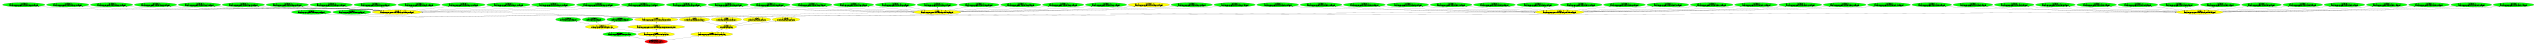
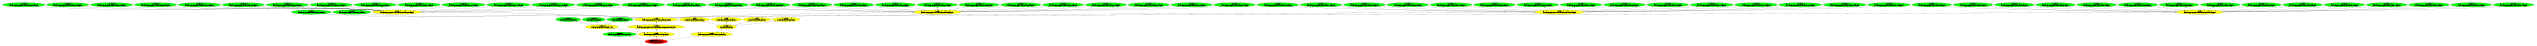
  digraph {
    rankdir=BT
    node [fillcolor=green style=filled]
    n1 [label="<spriteset>\nss_tail_light_16px_unflipped"]
    n2 [label="<spriteset>\nss_tail_light_16px_flipped"]
    n3 [label="<spriteset>\nss_tail_light_empty_unflipped"]
    n4 [fillcolor=yellow label="<switch>\nswitch_graphics_layer_tail_light_14px"]
    n5 [fillcolor=yellow label="<switch>\nswitch_cargo_capacity_by_cargo_0"]
    n6 [fillcolor=yellow label="<switch>\nswitch_cargo_capacity_by_cargo_1"]
    n7 [fillcolor=yellow label="<switch>\nswitch_cargo_layer_by_cargo_2"]
    n8 [fillcolor=yellow label="<switch>\nswitch_cargo_layer_by_cargo_3"]
    n9 [fillcolor=yellow label="<switch>\nswitch_cargo_capacity"]
    n10 [label="<spriteset>\nflat_car_ng_pony_gen_1U_ss_empty_unflipped"]
    n11 [label="<spriteset>\nflat_car_ng_pony_gen_1U_ss_loading_0_unflipped"]
    n12 [label="<spriteset>\nflat_car_ng_pony_gen_1U_ss_loaded_0_unflipped"]
    n13 [label="<spriteset>\nflat_car_ng_pony_gen_1U_ss_loading_1_unflipped"]
    n14 [label="<spriteset>\nflat_car_ng_pony_gen_1U_ss_loaded_1_unflipped"]
    n15 [label="<spriteset>\nflat_car_ng_pony_gen_1U_ss_loading_2_unflipped"]
    n16 [label="<spriteset>\nflat_car_ng_pony_gen_1U_ss_loaded_2_unflipped"]
    n17 [label="<spriteset>\nflat_car_ng_pony_gen_1U_ss_loading_3_unflipped"]
    n18 [label="<spriteset>\nflat_car_ng_pony_gen_1U_ss_loaded_3_unflipped"]
    n19 [label="<spriteset>\nflat_car_ng_pony_gen_1U_ss_loading_4_unflipped"]
    n20 [label="<spriteset>\nflat_car_ng_pony_gen_1U_ss_loaded_4_unflipped"]
    n21 [label="<spriteset>\nflat_car_ng_pony_gen_1U_ss_loading_5_unflipped"]
    n22 [label="<spriteset>\nflat_car_ng_pony_gen_1U_ss_loaded_5_unflipped"]
    n23 [label="<spriteset>\nflat_car_ng_pony_gen_1U_ss_loading_6_unflipped"]
    n24 [label="<spriteset>\nflat_car_ng_pony_gen_1U_ss_loaded_6_unflipped"]
    n25 [label="<spriteset>\nflat_car_ng_pony_gen_1U_ss_loading_7_unflipped"]
    n26 [label="<spriteset>\nflat_car_ng_pony_gen_1U_ss_loaded_7_unflipped"]
    n27 [label="<spriteset>\nflat_car_ng_pony_gen_1U_ss_loading_8_unflipped"]
    n28 [label="<spriteset>\nflat_car_ng_pony_gen_1U_ss_loaded_8_unflipped"]
    n29 [label="<spriteset>\nflat_car_ng_pony_gen_1U_ss_loading_9_unflipped"]
    n30 [label="<spriteset>\nflat_car_ng_pony_gen_1U_ss_loaded_9_unflipped"]
    n31 [label="<spriteset>\nflat_car_ng_pony_gen_1U_ss_loading_10_unflipped"]
    n32 [label="<spriteset>\nflat_car_ng_pony_gen_1U_ss_loaded_10_unflipped"]
    n33 [label="<spriteset>\nflat_car_ng_pony_gen_1U_ss_loading_11_unflipped"]
    n34 [label="<spriteset>\nflat_car_ng_pony_gen_1U_ss_loaded_11_unflipped"]
    n35 [label="<spriteset>\nflat_car_ng_pony_gen_1U_ss_loading_12_unflipped"]
    n36 [label="<spriteset>\nflat_car_ng_pony_gen_1U_ss_loaded_12_unflipped"]
    n37 [label="<spriteset>\nflat_car_ng_pony_gen_1U_ss_loading_13_unflipped"]
    n38 [label="<spriteset>\nflat_car_ng_pony_gen_1U_ss_loaded_13_unflipped"]
    n39 [label="<spriteset>\nflat_car_ng_pony_gen_1U_ss_loading_14_unflipped"]
    n40 [label="<spriteset>\nflat_car_ng_pony_gen_1U_ss_loaded_14_unflipped"]
-   n41 [label="<spriteset>\nflat_car_ng_pony_gen_1U_ss_empty_flipped"]
+   n41 [label="<spriteset>\nflat_car_ng_pony_gen_1U_ss_empty_loading"]
    n42 [label="<spriteset>\nflat_car_ng_pony_gen_1U_ss_loading_0_flipped"]
    n43 [label="<spriteset>\nflat_car_ng_pony_gen_1U_ss_loaded_0_flipped"]
    n44 [label="<spriteset>\nflat_car_ng_pony_gen_1U_ss_loaded_1_flipped"]
    n45 [label="<spriteset>\nflat_car_ng_pony_gen_1U_ss_loading_2_flipped"]
    n46 [label="<spriteset>\nflat_car_ng_pony_gen_1U_ss_loaded_2_flipped"]
    n47 [label="<spriteset>\nflat_car_ng_pony_gen_1U_ss_loading_3_flipped"]
    n48 [label="<spriteset>\nflat_car_ng_pony_gen_1U_ss_loaded_3_flipped"]
    n49 [label="<spriteset>\nflat_car_ng_pony_gen_1U_ss_loading_4_flipped"]
    n50 [label="<spriteset>\nflat_car_ng_pony_gen_1U_ss_loaded_4_flipped"]
    n51 [label="<spriteset>\nflat_car_ng_pony_gen_1U_ss_loading_5_flipped"]
    n52 [label="<spriteset>\nflat_car_ng_pony_gen_1U_ss_loaded_5_flipped"]
    n53 [label="<spriteset>\nflat_car_ng_pony_gen_1U_ss_loading_6_flipped"]
    n54 [label="<spriteset>\nflat_car_ng_pony_gen_1U_ss_loaded_6_flipped"]
    n55 [label="<spriteset>\nflat_car_ng_pony_gen_1U_ss_loading_7_flipped"]
    n56 [label="<spriteset>\nflat_car_ng_pony_gen_1U_ss_loaded_7_flipped"]
    n57 [label="<spriteset>\nflat_car_ng_pony_gen_1U_ss_loading_8_flipped"]
    n58 [label="<spriteset>\nflat_car_ng_pony_gen_1U_ss_loaded_8_flipped"]
    n59 [label="<spriteset>\nflat_car_ng_pony_gen_1U_ss_loading_9_flipped"]
    n60 [label="<spriteset>\nflat_car_ng_pony_gen_1U_ss_loaded_9_flipped"]
    n61 [label="<spriteset>\nflat_car_ng_pony_gen_1U_ss_loading_10_flipped"]
    n62 [label="<spriteset>\nflat_car_ng_pony_gen_1U_ss_loaded_10_flipped"]
    n63 [label="<spriteset>\nflat_car_ng_pony_gen_1U_ss_loading_11_flipped"]
    n64 [label="<spriteset>\nflat_car_ng_pony_gen_1U_ss_loaded_11_flipped"]
-   n65 [fillcolor=yellow label="<spriteset>\nflat_car_ng_pony_gen_1U_ss_loading_12_flipped"]
+   n65 [label="<spriteset>\nflat_car_ng_pony_gen_1U_ss_loading_12_flipped"]
    n66 [label="<spriteset>\nflat_car_ng_pony_gen_1U_ss_loaded_12_flipped"]
    n67 [label="<spriteset>\nflat_car_ng_pony_gen_1U_ss_loading_13_flipped"]
    n68 [label="<spriteset>\nflat_car_ng_pony_gen_1U_ss_loaded_13_flipped"]
    n69 [label="<spriteset>\nflat_car_ng_pony_gen_1U_ss_loading_14_flipped"]
    n70 [label="<spriteset>\nflat_car_ng_pony_gen_1U_ss_loaded_14_flipped"]
    n71 [fillcolor=yellow label="<switch>\nflat_car_ng_pony_gen_1U_switch_cargo_loading_unflipped"]
    n72 [fillcolor=yellow label="<switch>\nflat_car_ng_pony_gen_1U_switch_cargo_loading_flipped"]
    n73 [fillcolor=yellow label="<switch>\nflat_car_ng_pony_gen_1U_switch_cargo_loaded_unflipped"]
    n74 [fillcolor=yellow label="<switch>\nflat_car_ng_pony_gen_1U_switch_cargo_loaded_flipped"]
    n75 [fillcolor=yellow label="<switch>\nflat_car_ng_pony_gen_1U_switch_graphics_vehicle"]
    n76 [label="<spriteset>\nflat_car_ng_pony_gen_1U_ss_purchase"]
    n77 [fillcolor=yellow label="<switch>\nflat_car_ng_pony_gen_1U_switch_set_layers_register_more_sprites"]
    n78 [fillcolor=yellow label="<switch>\nflat_car_ng_pony_gen_1U_switch_graphics"]
    n79 [fillcolor=yellow label="<switch>\nflat_car_ng_pony_gen_1U_switch_cargo_capacity"]
    n80 [fillcolor=red label="<FEAT_TRAINS 1170>\nflat_car_ng_pony_gen_1U"]
    n4 -> n1
    n4 -> n2
    n4 -> n3
    n9 -> n5
    n9 -> n6
    n9 -> n7
    n9 -> n8
    n71 -> n11
    n71 -> n13
    n71 -> n15
    n71 -> n17
    n71 -> n19
    n71 -> n21
    n71 -> n23
    n71 -> n25
    n71 -> n27
    n71 -> n29
    n71 -> n31
    n71 -> n33
    n71 -> n35
    n71 -> n37
    n71 -> n39
    n72 -> n42
    n72 -> n45
    n72 -> n47
    n72 -> n49
    n72 -> n51
    n72 -> n53
    n72 -> n55
    n72 -> n57
    n72 -> n59
    n72 -> n61
    n72 -> n63
    n72 -> n65
    n72 -> n67
    n72 -> n69
    n73 -> n12
    n73 -> n14
    n73 -> n16
    n73 -> n18
    n73 -> n20
    n73 -> n22
    n73 -> n24
    n73 -> n26
    n73 -> n28
    n73 -> n30
    n73 -> n32
    n73 -> n34
    n73 -> n36
    n73 -> n38
    n73 -> n40
    n74 -> n43
    n74 -> n44
    n74 -> n46
    n74 -> n48
    n74 -> n50
    n74 -> n52
    n74 -> n54
    n74 -> n56
    n74 -> n58
    n74 -> n60
    n74 -> n62
    n74 -> n64
    n74 -> n66
    n74 -> n68
    n74 -> n70
    n75 -> n10
    n75 -> n41
    n75 -> n71
    n75 -> n72
    n75 -> n73
    n75 -> n74
    n77 -> n75
    n78 -> n4
    n78 -> n77
    n79 -> n9
    n80 -> n76
    n80 -> n78
    n80 -> n79
  }
